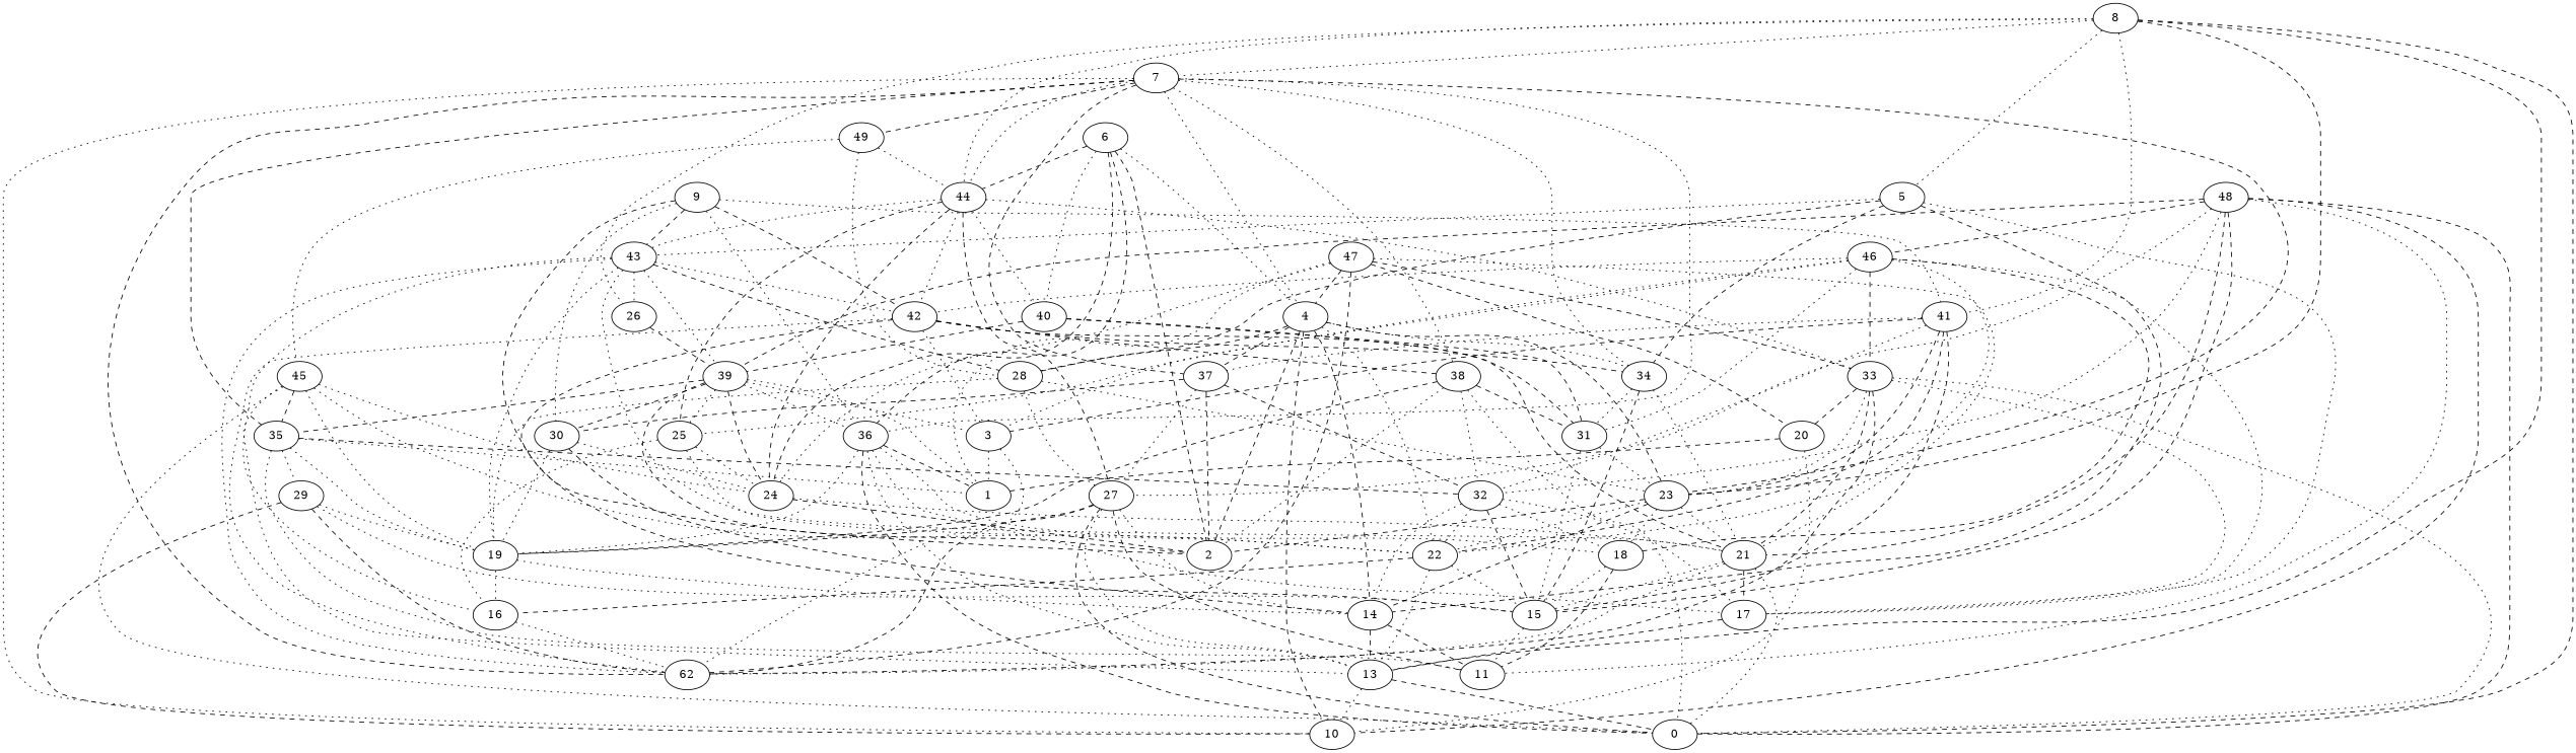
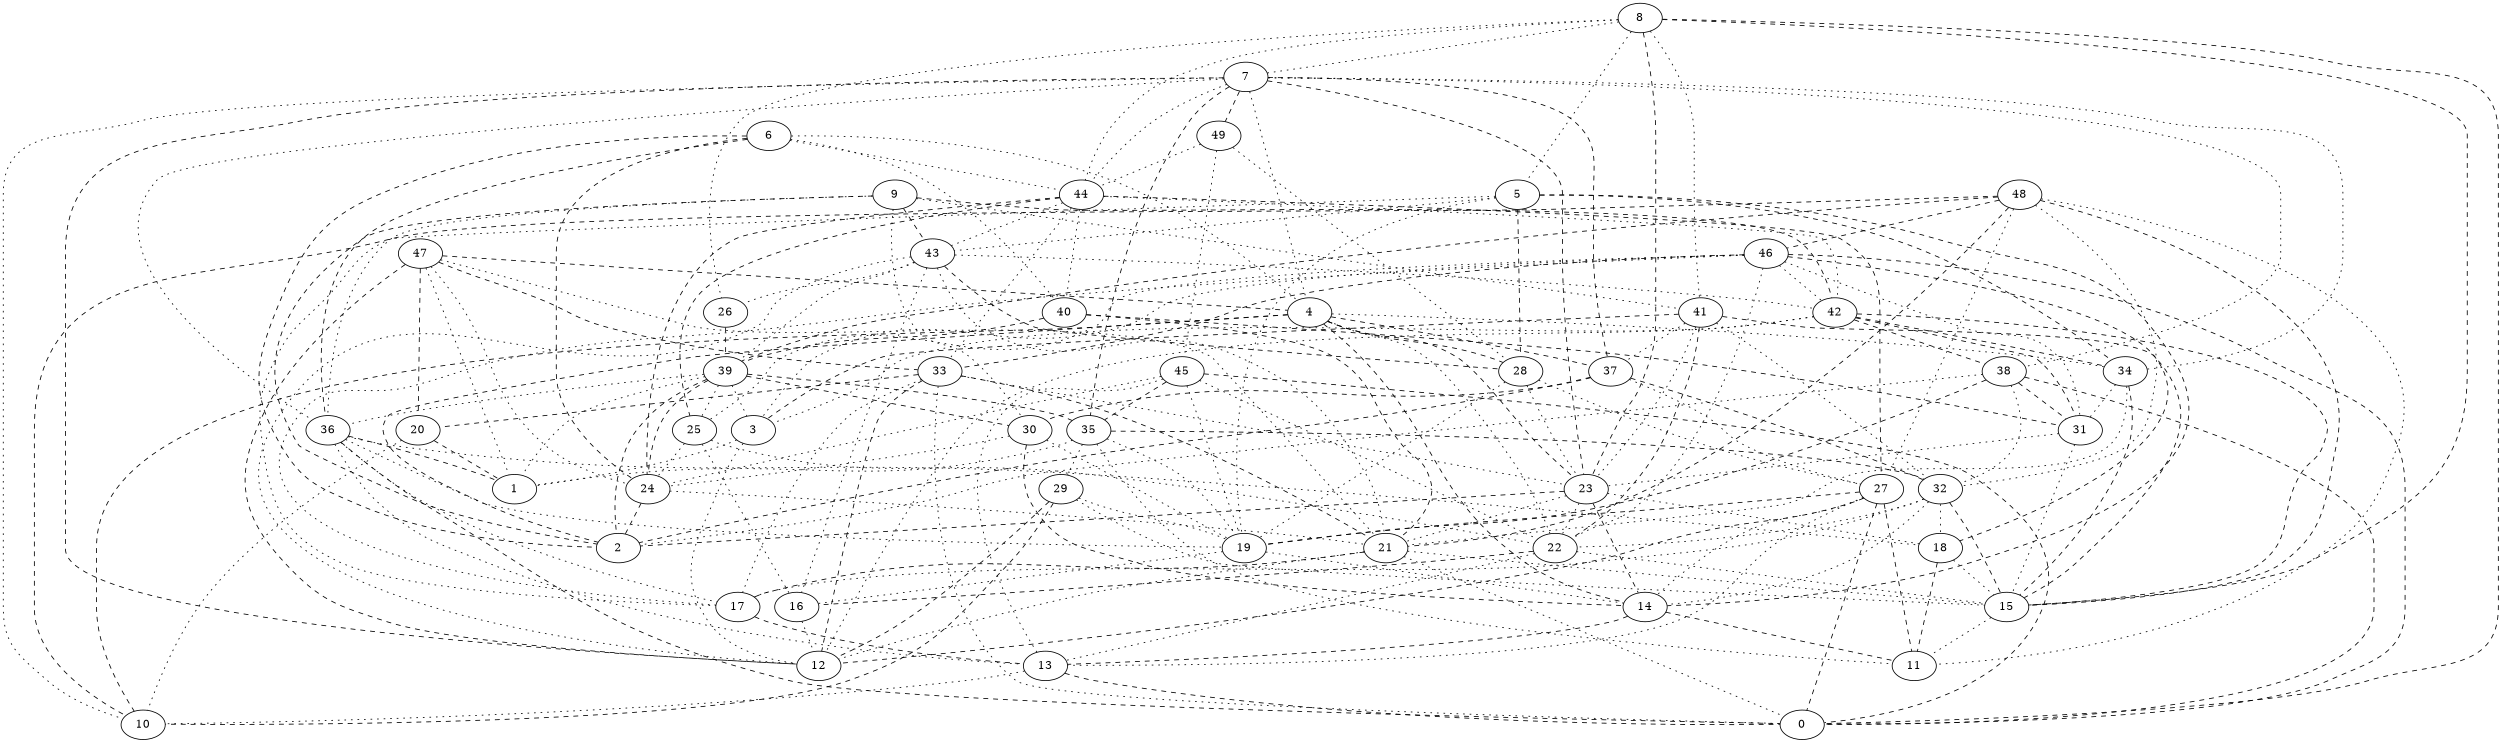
  digraph {
    edge [color=black dir=none style=dotted]
    13
    0
    10
    22
    15
    16
    11
-   12 [label=62]
+   12
    17
    40
    31
    39
    21
    23
    3
    2
    1
    25
    35
    30
    36
    24
    46
    33
    18
    42
    20
    14
    19
    29
    32
    27
    37
    8
    41
    5
    26
    44
    7
    43
    34
    28
    38
    48
    9
    4
    6
    45
    49
    47
    subgraph sub_1 {
      13
      0
      10
      22
      15
      16
      11
      12
      17
      40
      31
      39
      21
      23
      3
      2
      1
      25
      35
      30
      36
      24
      46
      33
      18
      42
      20
      14
      19
      29
      32
      27
      37
      8
      41
      5
      26
      44
      7
      43
      34
      28
      38
      48
      9
      4
      6
      45
      49
      47
    }
    13 -> 0 [style=dashed]
    13 -> 10
    22 -> 13
    22 -> 15
    22 -> 16 [style=dashed]
    15 -> 11
    16 -> 12
    17 -> 13 [style=dashed]
    40 -> 31 [style=dashed]
    40 -> 39 [style=dashed]
    40 -> 21 [style=dashed]
    31 -> 15
    31 -> 23
    39 -> 3
    39 -> 2 [style=dashed]
    39 -> 1
    39 -> 25
    39 -> 35 [style=dashed]
    39 -> 30 [style=dashed]
    39 -> 36
    39 -> 24 [style=dashed]
    21 -> 0
    21 -> 15
    21 -> 12
    21 -> 17 [style=dashed]
    23 -> 22
    23 -> 21
    23 -> 2 [style=dashed]
    23 -> 18
    23 -> 14 [style=dashed]
    3 -> 12
    3 -> 1
    25 -> 22
    25 -> 16
    25 -> 24
    35 -> 11
    35 -> 1
    35 -> 19
    35 -> 29
    35 -> 32 [style=dashed]
    30 -> 24
    30 -> 14 [style=dashed]
    30 -> 19
    36 -> 13
    36 -> 0 [style=dashed]
    36 -> 17
    36 -> 1 [style=dashed]
    36 -> 18
    36 -> 19
    24 -> 21
    24 -> 2 [style=dashed]
-   48 -> 0 [style=dashed]
+   46 -> 0 [style=dashed]
    46 -> 22
    46 -> 17
    46 -> 31
    46 -> 3
    46 -> 25
    46 -> 33 [style=dashed]
    46 -> 18 [style=dashed]
    46 -> 42
    33 -> 0
    33 -> 12 [style=dashed]
    33 -> 17
    33 -> 21 [style=dashed]
    33 -> 23
    33 -> 20 [style=dashed]
    18 -> 15
    18 -> 11 [style=dashed]
    42 -> 15 [style=dashed]
    42 -> 12
    42 -> 31 [style=dashed]
    42 -> 3
    42 -> 34 [style=dashed]
    42 -> 38 [style=dashed]
    20 -> 10
    20 -> 1 [style=dashed]
    14 -> 13 [style=dashed]
    14 -> 11 [style=dashed]
    19 -> 16
    19 -> 14
    29 -> 10 [style=dashed]
    29 -> 15
    29 -> 12 [style=dashed]
    29 -> 19
    32 -> 22
    32 -> 15 [style=dashed]
    32 -> 17
    32 -> 18
    32 -> 14
    27 -> 13
    27 -> 0 [style=dashed]
    27 -> 11 [style=dashed]
    27 -> 12 [style=dashed]
    27 -> 14
    27 -> 19 [style=dashed]
    37 -> 2 [style=dashed]
    37 -> 30 [style=dashed]
    37 -> 32 [style=dashed]
    37 -> 27
-   8 -> 13 [style=dashed]
+   8 -> 15 [style=dashed]
    8 -> 0 [style=dashed]
    8 -> 23 [style=dashed]
    8 -> 41
    8 -> 5
    8 -> 26
    8 -> 44
    8 -> 7
    41 -> 22 [style=dashed]
    41 -> 15 [style=dashed]
-   41 -> 23 [style=dashed]
+   41 -> 23
    41 -> 3 [style=dashed]
    41 -> 32
    41 -> 37
    5 -> 17
    5 -> 14 [style=dashed]
-   43 -> 19
+   5 -> 19
    5 -> 43
    5 -> 34 [style=dashed]
    5 -> 28 [style=dashed]
    26 -> 39 [style=dashed]
    44 -> 40
    44 -> 25 [style=dashed]
    44 -> 24 [style=dashed]
    44 -> 33
    44 -> 42
    44 -> 27 [style=dashed]
    44 -> 43
    7 -> 10
    7 -> 12 [style=dashed]
    7 -> 23 [style=dashed]
    7 -> 35 [style=dashed]
    7 -> 36
    7 -> 37 [style=dashed]
    7 -> 44
    7 -> 34
    7 -> 38
    7 -> 4
    7 -> 49 [style=dashed]
    43 -> 16
    43 -> 12
    43 -> 39
    43 -> 21
    43 -> 42
    43 -> 26
    43 -> 28 [style=dashed]
    34 -> 15 [style=dashed]
    34 -> 31
    34 -> 21
    28 -> 23
    28 -> 19
    28 -> 27
-   38 -> 0
+   38 -> 0 [style=dashed]
    38 -> 31 [style=dashed]
    38 -> 2
    38 -> 19 [style=dashed]
    38 -> 32
    48 -> 10 [style=dashed]
    48 -> 15 [style=dashed]
    48 -> 11
    48 -> 39 [style=dashed]
    48 -> 21 [style=dashed]
    48 -> 46 [style=dashed]
    48 -> 32
    48 -> 27
    9 -> 2 [style=dashed]
    9 -> 30
    9 -> 36
    9 -> 42 [style=dashed]
    9 -> 41
    9 -> 43 [style=dashed]
    4 -> 10 [style=dashed]
    4 -> 22
    4 -> 23 [style=dashed]
    4 -> 2 [style=dashed]
    4 -> 14 [style=dashed]
    4 -> 37 [style=dashed]
    4 -> 34
    4 -> 28 [style=dashed]
    6 -> 40
    6 -> 2 [style=dashed]
    6 -> 36 [style=dashed]
    6 -> 24 [style=dashed]
-   6 -> 44 [style=dashed]
+   6 -> 44
    6 -> 4
    45 -> 13
-   45 -> 0
+   45 -> 0 [style=dashed]
    45 -> 22
    45 -> 35 [style=dashed]
    45 -> 24
    45 -> 19
    49 -> 44
    49 -> 28
    49 -> 45
    47 -> 12 [style=dashed]
    47 -> 21
    47 -> 1
    47 -> 24
    47 -> 33 [style=dashed]
    47 -> 20 [style=dashed]
    47 -> 4 [style=dashed]
  }
